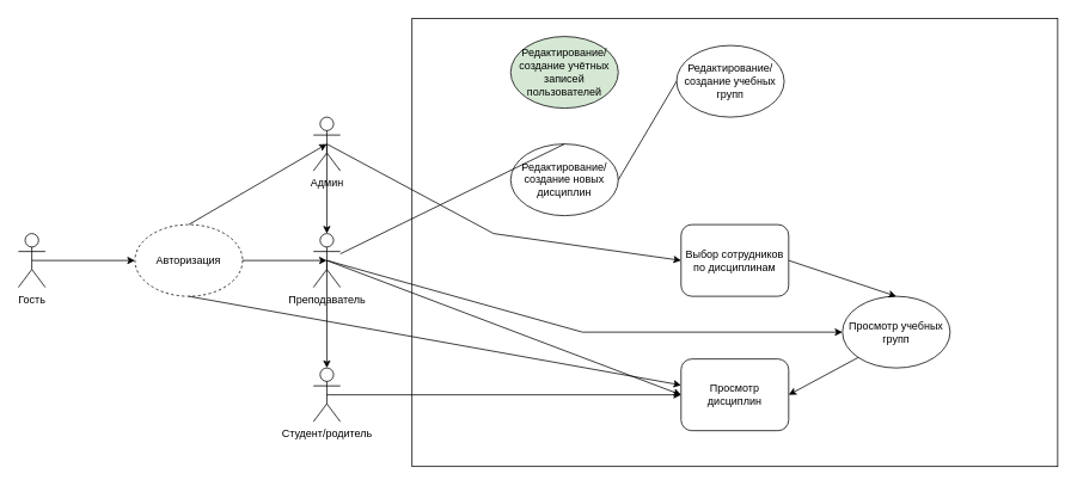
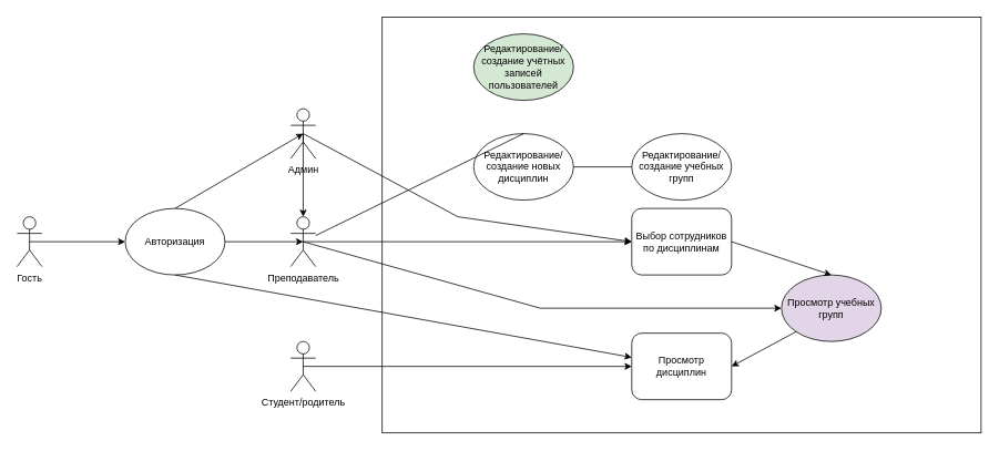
  <mxCell id="0" />
  <mxCell id="1" parent="0" />
  <mxCell id="2" value="&lt;font style=&quot;vertical-align: inherit&quot;&gt;&lt;font style=&quot;vertical-align: inherit&quot;&gt;Преподаватель&lt;/font&gt;&lt;/font&gt;" style="shape=umlActor;verticalLabelPosition=bottom;verticalAlign=top;html=1;outlineConnect=0;" vertex="1" parent="1"><mxGeometry x="349" y="260" width="30" height="60" as="geometry" /></mxCell>
  <mxCell id="3" value="&lt;font style=&quot;vertical-align: inherit&quot;&gt;&lt;font style=&quot;vertical-align: inherit&quot;&gt;Админ&lt;/font&gt;&lt;/font&gt;" style="shape=umlActor;verticalLabelPosition=bottom;verticalAlign=top;html=1;outlineConnect=0;" vertex="1" parent="1"><mxGeometry x="349" y="130" width="30" height="60" as="geometry" /></mxCell>
  <mxCell id="4" value="&lt;font style=&quot;vertical-align: inherit&quot;&gt;&lt;font style=&quot;vertical-align: inherit&quot;&gt;Студент/родитель&lt;/font&gt;&lt;/font&gt;" style="shape=umlActor;verticalLabelPosition=bottom;verticalAlign=top;html=1;outlineConnect=0;" vertex="1" parent="1"><mxGeometry x="349" y="410" width="30" height="60" as="geometry" /></mxCell>
  <mxCell id="5" value="" style="rounded=0;whiteSpace=wrap;html=1;" vertex="1" parent="1"><mxGeometry x="459" y="20" width="720" height="500" as="geometry" /></mxCell>
  <mxCell id="6" value="&lt;font style=&quot;vertical-align: inherit&quot;&gt;&lt;font style=&quot;vertical-align: inherit&quot;&gt;Редактирование/создание учётных записей пользователей&lt;/font&gt;&lt;/font&gt;" style="ellipse;whiteSpace=wrap;html=1;fillColor=#d5e8d4;" vertex="1" parent="1"><mxGeometry x="569" y="40" width="120" height="80" as="geometry" /></mxCell>
  <mxCell id="7" value="&lt;font style=&quot;vertical-align: inherit&quot;&gt;&lt;font style=&quot;vertical-align: inherit&quot;&gt;Просмотр дисциплин&lt;/font&gt;&lt;/font&gt;" style="whiteSpace=wrap;html=1;rounded=1;" vertex="1" parent="1"><mxGeometry x="759" y="400" width="120" height="80" as="geometry" /></mxCell>
  <mxCell id="8" value="&lt;font style=&quot;vertical-align: inherit&quot;&gt;&lt;font style=&quot;vertical-align: inherit&quot;&gt;Редактирование/создание новых дисциплин&lt;/font&gt;&lt;/font&gt;" style="ellipse;whiteSpace=wrap;html=1;" vertex="1" parent="1"><mxGeometry x="569" y="160" width="120" height="80" as="geometry" /></mxCell>
  <mxCell id="9" value="&lt;font style=&quot;vertical-align: inherit&quot;&gt;&lt;font style=&quot;vertical-align: inherit&quot;&gt;Выбор сотрудников по дисциплинам&lt;/font&gt;&lt;/font&gt;" style="whiteSpace=wrap;html=1;rounded=1;" vertex="1" parent="1"><mxGeometry x="759" y="250" width="120" height="80" as="geometry" /></mxCell>
  <mxCell id="10" value="" style="endArrow=none;html=1;rounded=0;exitX=0.5;exitY=0;exitDx=0;exitDy=0;" edge="1" parent="1" source="8" target="2"><mxGeometry width="50" height="50" relative="1" as="geometry"><mxPoint x="899" y="230" as="sourcePoint" /><mxPoint x="949" y="180" as="targetPoint" /></mxGeometry></mxCell>
  <mxCell id="11" value="" style="endArrow=classic;html=1;rounded=0;exitX=0.5;exitY=0.5;exitDx=0;exitDy=0;exitPerimeter=0;" edge="1" parent="1" source="3" target="2"><mxGeometry width="50" height="50" relative="1" as="geometry"><mxPoint x="899" y="230" as="sourcePoint" /><mxPoint x="949" y="180" as="targetPoint" /></mxGeometry></mxCell>
- <mxCell id="12" value="" style="endArrow=classic;html=1;rounded=0;exitX=0.5;exitY=0.5;exitDx=0;exitDy=0;exitPerimeter=0;" edge="1" parent="1" source="2" target="4"><mxGeometry width="50" height="50" relative="1" as="geometry"><mxPoint x="899" y="220" as="sourcePoint" /><mxPoint x="949" y="170" as="targetPoint" /></mxGeometry></mxCell>
+ <mxCell id="12" value="" style="endArrow=classic;html=1;rounded=0;exitX=0.5;exitY=0.5;exitDx=0;exitDy=0;exitPerimeter=0;entryX=0;entryY=0.5;entryDx=0;entryDy=0;" edge="1" parent="1" source="2" target="9"><mxGeometry width="50" height="50" relative="1" as="geometry"><mxPoint x="899" y="220" as="sourcePoint" /><mxPoint x="949" y="170" as="targetPoint" /></mxGeometry></mxCell>
  <mxCell id="13" value="" style="endArrow=classic;html=1;rounded=0;exitX=0.5;exitY=0.5;exitDx=0;exitDy=0;exitPerimeter=0;entryX=0;entryY=0.5;entryDx=0;entryDy=0;" edge="1" parent="1" source="4" target="7"><mxGeometry width="50" height="50" relative="1" as="geometry"><mxPoint x="899" y="220" as="sourcePoint" /><mxPoint x="949" y="170" as="targetPoint" /></mxGeometry></mxCell>
- <mxCell id="14" value="" style="endArrow=classic;html=1;rounded=0;exitX=0.5;exitY=0.5;exitDx=0;exitDy=0;exitPerimeter=0;entryX=0;entryY=0.5;entryDx=0;entryDy=0;" edge="1" parent="1" source="2" target="7"><mxGeometry width="50" height="50" relative="1" as="geometry"><mxPoint x="899" y="220" as="sourcePoint" /><mxPoint x="949" y="170" as="targetPoint" /></mxGeometry></mxCell>
- <mxCell id="15" value="&lt;font style=&quot;vertical-align: inherit&quot;&gt;&lt;font style=&quot;vertical-align: inherit&quot;&gt;&lt;font style=&quot;vertical-align: inherit&quot;&gt;&lt;font style=&quot;vertical-align: inherit&quot;&gt;Просмотр учебных групп&lt;/font&gt;&lt;/font&gt;&lt;/font&gt;&lt;/font&gt;" style="ellipse;whiteSpace=wrap;html=1;" vertex="1" parent="1"><mxGeometry x="939" y="330" width="120" height="80" as="geometry" /></mxCell>
+ <mxCell id="15" value="&lt;font style=&quot;vertical-align: inherit&quot;&gt;&lt;font style=&quot;vertical-align: inherit&quot;&gt;&lt;font style=&quot;vertical-align: inherit&quot;&gt;&lt;font style=&quot;vertical-align: inherit&quot;&gt;Просмотр учебных групп&lt;/font&gt;&lt;/font&gt;&lt;/font&gt;&lt;/font&gt;" style="ellipse;whiteSpace=wrap;html=1;fillColor=#e1d5e7;" vertex="1" parent="1"><mxGeometry x="939" y="330" width="120" height="80" as="geometry" /></mxCell>
  <mxCell id="16" value="" style="endArrow=classic;html=1;rounded=0;exitX=0.5;exitY=0.5;exitDx=0;exitDy=0;exitPerimeter=0;entryX=0;entryY=0.5;entryDx=0;entryDy=0;" edge="1" parent="1" source="2" target="15"><mxGeometry width="50" height="50" relative="1" as="geometry"><mxPoint x="899" y="220" as="sourcePoint" /><mxPoint x="949" y="170" as="targetPoint" /><Array as="points"><mxPoint x="649" y="370" /></Array></mxGeometry></mxCell>
  <mxCell id="17" value="&lt;font style=&quot;vertical-align: inherit&quot;&gt;&lt;font style=&quot;vertical-align: inherit&quot;&gt;Гость&lt;/font&gt;&lt;/font&gt;" style="shape=umlActor;verticalLabelPosition=bottom;verticalAlign=top;html=1;outlineConnect=0;" vertex="1" parent="1"><mxGeometry x="20" y="260" width="30" height="60" as="geometry" /></mxCell>
- <mxCell id="18" value="&lt;font style=&quot;vertical-align: inherit&quot;&gt;&lt;font style=&quot;vertical-align: inherit&quot;&gt;Авторизация&lt;/font&gt;&lt;/font&gt;" style="ellipse;whiteSpace=wrap;html=1;dashed=1;" vertex="1" parent="1"><mxGeometry x="150" y="250" width="120" height="80" as="geometry" /></mxCell>
+ <mxCell id="18" value="&lt;font style=&quot;vertical-align: inherit&quot;&gt;&lt;font style=&quot;vertical-align: inherit&quot;&gt;Авторизация&lt;/font&gt;&lt;/font&gt;" style="ellipse;whiteSpace=wrap;html=1;" vertex="1" parent="1"><mxGeometry x="150" y="250" width="120" height="80" as="geometry" /></mxCell>
  <mxCell id="19" value="" style="endArrow=classic;html=1;rounded=0;exitX=0.5;exitY=0.5;exitDx=0;exitDy=0;exitPerimeter=0;entryX=0;entryY=0.5;entryDx=0;entryDy=0;" edge="1" parent="1" source="17" target="18"><mxGeometry width="50" height="50" relative="1" as="geometry"><mxPoint x="440" y="200" as="sourcePoint" /><mxPoint x="490" y="150" as="targetPoint" /></mxGeometry></mxCell>
  <mxCell id="20" value="" style="endArrow=classic;html=1;rounded=0;exitX=0.5;exitY=0;exitDx=0;exitDy=0;entryX=0.5;entryY=0.5;entryDx=0;entryDy=0;entryPerimeter=0;" edge="1" parent="1" source="18" target="3"><mxGeometry width="50" height="50" relative="1" as="geometry"><mxPoint x="440" y="200" as="sourcePoint" /><mxPoint x="490" y="150" as="targetPoint" /></mxGeometry></mxCell>
  <mxCell id="21" value="" style="endArrow=classic;html=1;rounded=0;exitX=1;exitY=0.5;exitDx=0;exitDy=0;entryX=0.5;entryY=0.5;entryDx=0;entryDy=0;entryPerimeter=0;" edge="1" parent="1" source="18" target="2"><mxGeometry width="50" height="50" relative="1" as="geometry"><mxPoint x="440" y="200" as="sourcePoint" /><mxPoint x="490" y="150" as="targetPoint" /></mxGeometry></mxCell>
  <mxCell id="22" value="" style="endArrow=classic;html=1;rounded=0;exitX=0.5;exitY=1;exitDx=0;exitDy=0;" edge="1" parent="1" source="18" target="7"><mxGeometry width="50" height="50" relative="1" as="geometry"><mxPoint x="440" y="200" as="sourcePoint" /><mxPoint x="490" y="150" as="targetPoint" /></mxGeometry></mxCell>
  <mxCell id="23" value="" style="endArrow=classic;html=1;rounded=0;entryX=0;entryY=0.5;entryDx=0;entryDy=0;exitX=0.5;exitY=0.5;exitDx=0;exitDy=0;exitPerimeter=0;" edge="1" parent="1" source="3" target="9"><mxGeometry width="50" height="50" relative="1" as="geometry"><mxPoint x="710" y="310" as="sourcePoint" /><mxPoint x="760" y="260" as="targetPoint" /><Array as="points"><mxPoint x="550" y="260" /></Array></mxGeometry></mxCell>
  <mxCell id="24" value="" style="endArrow=classic;html=1;rounded=0;exitX=1;exitY=0.5;exitDx=0;exitDy=0;entryX=0.5;entryY=0;entryDx=0;entryDy=0;" edge="1" parent="1" source="9" target="15"><mxGeometry width="50" height="50" relative="1" as="geometry"><mxPoint x="710" y="310" as="sourcePoint" /><mxPoint x="760" y="260" as="targetPoint" /></mxGeometry></mxCell>
  <mxCell id="25" value="" style="endArrow=classic;html=1;rounded=0;exitX=0;exitY=1;exitDx=0;exitDy=0;entryX=1;entryY=0.5;entryDx=0;entryDy=0;" edge="1" parent="1" source="15" target="7"><mxGeometry width="50" height="50" relative="1" as="geometry"><mxPoint x="710" y="310" as="sourcePoint" /><mxPoint x="760" y="260" as="targetPoint" /></mxGeometry></mxCell>
- <mxCell id="26" value="&lt;font style=&quot;vertical-align: inherit&quot;&gt;&lt;font style=&quot;vertical-align: inherit&quot;&gt;Редактирование/создание учебных групп&lt;/font&gt;&lt;/font&gt;" style="ellipse;whiteSpace=wrap;html=1;" vertex="1" parent="1"><mxGeometry x="754" y="50" width="120" height="80" as="geometry" /></mxCell>
+ <mxCell id="26" value="&lt;font style=&quot;vertical-align: inherit&quot;&gt;&lt;font style=&quot;vertical-align: inherit&quot;&gt;Редактирование/создание учебных групп&lt;/font&gt;&lt;/font&gt;" style="ellipse;whiteSpace=wrap;html=1;" vertex="1" parent="1"><mxGeometry x="759" y="160" width="120" height="80" as="geometry" /></mxCell>
  <mxCell id="27" value="" style="endArrow=none;html=1;rounded=0;entryX=1;entryY=0.5;entryDx=0;entryDy=0;exitX=0;exitY=0.5;exitDx=0;exitDy=0;" edge="1" parent="1" source="26" target="8"><mxGeometry width="50" height="50" relative="1" as="geometry"><mxPoint x="710" y="300" as="sourcePoint" /><mxPoint x="760" y="250" as="targetPoint" /></mxGeometry></mxCell>
